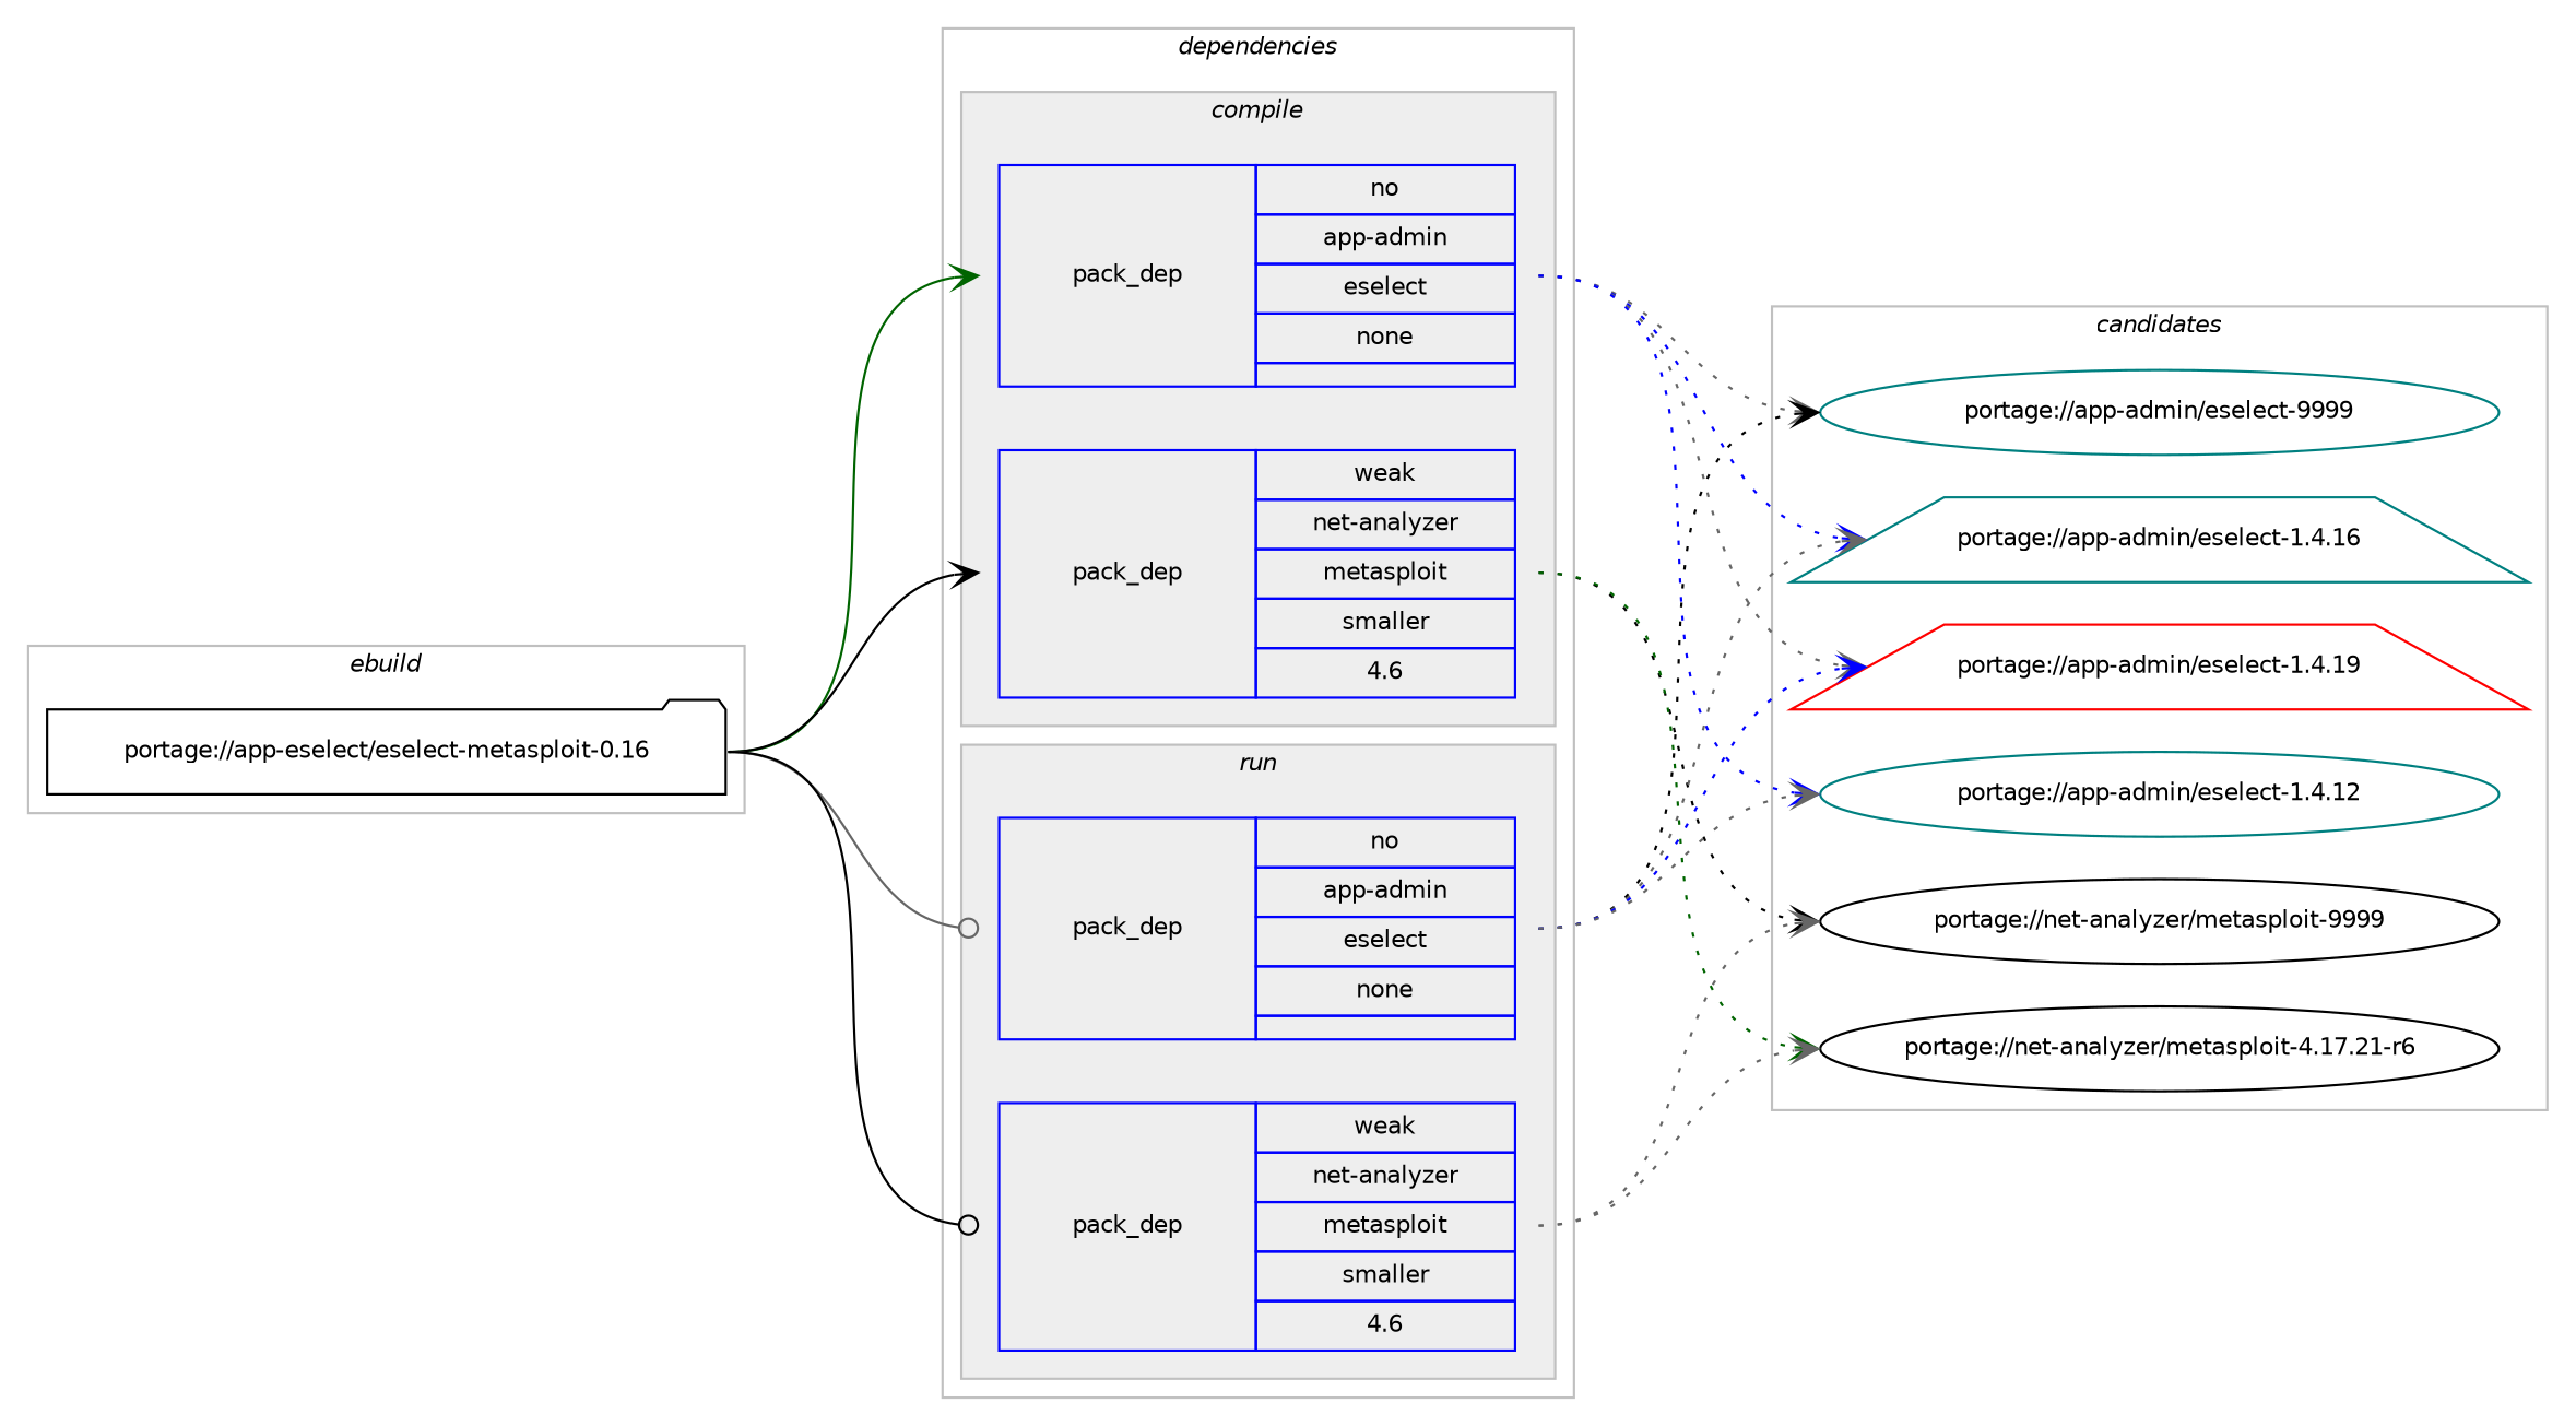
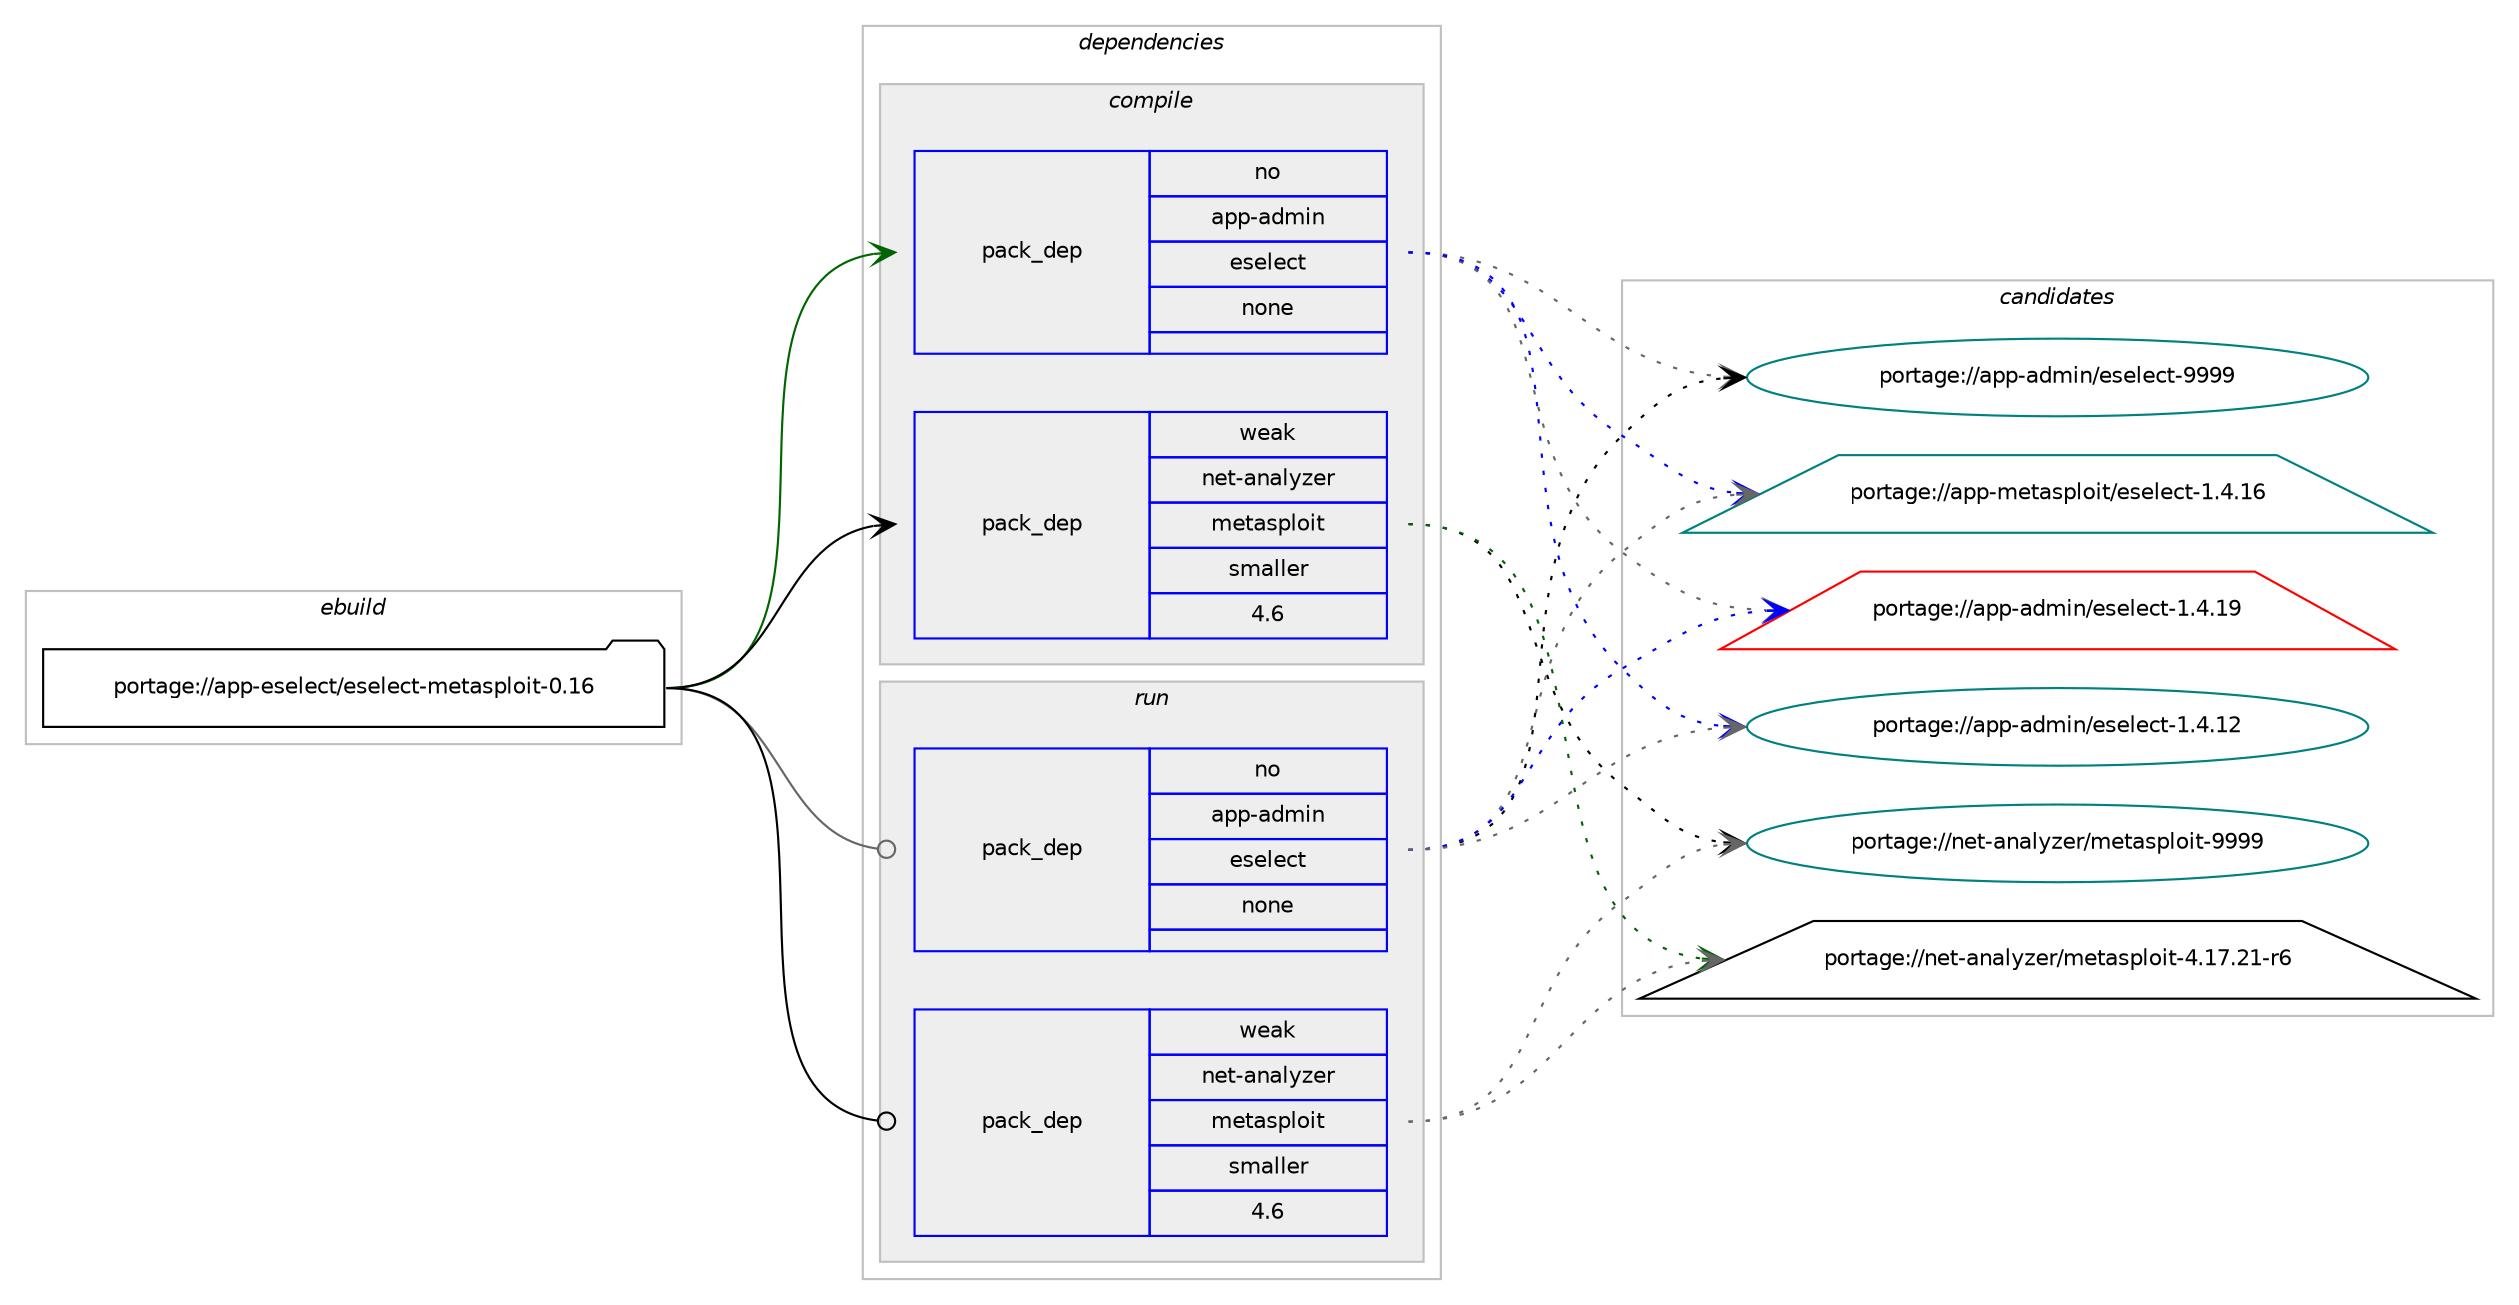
  digraph {
    compound=true
    concentrate=true
    fontname=Helvetica
    fontsize=10
    newrank=true
    rankdir=LR
    ranksep=1.5
    node [color=blue fontname=Helvetica fontsize=10 shape=none]
    edge [arrowhead=vee color=gray40 headport=w style=dotted tailport=e weight=100]
    n1 [color=black label="portage://app-eselect/eselect-metasploit-0.16" shape=folder width=4]
    n2 [label=<<TABLE BORDER="0" CELLBORDER="1" CELLSPACING="0" CELLPADDING="4" WIDTH="220"><TR><TD ROWSPAN="6" CELLPADDING="30">pack_dep</TD></TR><TR><TD WIDTH="110">no</TD></TR><TR><TD>app-admin</TD></TR><TR><TD>eselect</TD></TR><TR><TD>none</TD></TR><TR><TD></TD></TR></TABLE>>]
    n3 [label=<<TABLE BORDER="0" CELLBORDER="1" CELLSPACING="0" CELLPADDING="4" WIDTH="220"><TR><TD ROWSPAN="6" CELLPADDING="30">pack_dep</TD></TR><TR><TD WIDTH="110">weak</TD></TR><TR><TD>net-analyzer</TD></TR><TR><TD>metasploit</TD></TR><TR><TD>smaller</TD></TR><TR><TD>4.6</TD></TR></TABLE>>]
    n4 [label=<<TABLE BORDER="0" CELLBORDER="1" CELLSPACING="0" CELLPADDING="4" WIDTH="220"><TR><TD ROWSPAN="6" CELLPADDING="30">pack_dep</TD></TR><TR><TD WIDTH="110">no</TD></TR><TR><TD>app-admin</TD></TR><TR><TD>eselect</TD></TR><TR><TD>none</TD></TR><TR><TD></TD></TR></TABLE>>]
    n5 [label=<<TABLE BORDER="0" CELLBORDER="1" CELLSPACING="0" CELLPADDING="4" WIDTH="220"><TR><TD ROWSPAN="6" CELLPADDING="30">pack_dep</TD></TR><TR><TD WIDTH="110">weak</TD></TR><TR><TD>net-analyzer</TD></TR><TR><TD>metasploit</TD></TR><TR><TD>smaller</TD></TR><TR><TD>4.6</TD></TR></TABLE>>]
    n6 [color=teal label="portage://app-admin/eselect-9999" shape=ellipse width=4]
-   n7 [color=teal label="portage://app-admin/eselect-1.4.16" shape=trapezium width=4]
+   n7 [color=teal label="portage://app-metasploit/eselect-1.4.16" shape=trapezium width=4]
    n8 [color=red label="portage://app-admin/eselect-1.4.19" shape=trapezium width=4]
    n9 [color=teal label="portage://app-admin/eselect-1.4.12" shape=ellipse width=4]
-   n10 [color=black label="portage://net-analyzer/metasploit-9999" shape=ellipse width=4]
-   n11 [color=black label="portage://net-analyzer/metasploit-4.17.21-r6" shape=ellipse width=4]
+   n10 [color=teal label="portage://net-analyzer/metasploit-9999" shape=ellipse width=4]
+   n11 [color=black label="portage://net-analyzer/metasploit-4.17.21-r6" shape=trapezium width=4]
    subgraph cluster_1 {
      color=gray
      label=<<i>ebuild</i>>
      n1
    }
    subgraph cluster_2 {
      color=gray
      label=<<i>dependencies</i>>
      subgraph cluster_3 {
        color=gray
        fillcolor="#eeeeee"
        label=<<i>compile</i>>
        style=filled
        subgraph sub_4 {
          color=gray
          fillcolor="#eeeeee"
          label=<<i>compile</i>>
          style=filled
          n2
        }
        subgraph sub_5 {
          color=gray
          fillcolor="#eeeeee"
          label=<<i>compile</i>>
          style=filled
          n3
        }
      }
      subgraph cluster_6 {
        color=gray
        fillcolor="#eeeeee"
        label=<<i>compile and run</i>>
        style=filled
      }
      subgraph cluster_7 {
        color=gray
        fillcolor="#eeeeee"
        label=<<i>run</i>>
        style=filled
        subgraph sub_8 {
          color=gray
          fillcolor="#eeeeee"
          label=<<i>run</i>>
          style=filled
          n4
        }
        subgraph sub_9 {
          color=gray
          fillcolor="#eeeeee"
          label=<<i>run</i>>
          style=filled
          n5
        }
      }
    }
    subgraph cluster_10 {
      color=gray
      label=<<i>candidates</i>>
      rank=same
      subgraph sub_11 {
        color=black
        label=<<i>candidates</i>>
        nodesep=1
        rank=same
        n6
        n7
        n8
        n9
      }
      subgraph sub_12 {
        color=black
        label=<<i>candidates</i>>
        nodesep=1
        rank=same
        n10
        n11
      }
      subgraph sub_13 {
        color=black
        label=<<i>candidates</i>>
        nodesep=1
        rank=same
        n6
        n7
        n8
        n9
      }
      subgraph sub_14 {
        color=black
        label=<<i>candidates</i>>
        nodesep=1
        rank=same
        n10
        n11
      }
    }
    n1 -> n2 [color=darkgreen style=solid weight=20]
    n1 -> n3 [color=black style=solid weight=20]
    n1 -> n4 [arrowhead=odot style=solid weight=20]
    n1 -> n5 [arrowhead=odot color=black style=solid weight=20]
    n2 -> n6
    n2 -> n7 [color=blue]
    n2 -> n8
    n2 -> n9 [color=blue]
    n3 -> n10 [color=black]
    n3 -> n11 [color=darkgreen]
    n4 -> n6 [color=black]
    n4 -> n7
    n4 -> n8 [color=blue]
    n4 -> n9
    n5 -> n10
    n5 -> n11
  }
